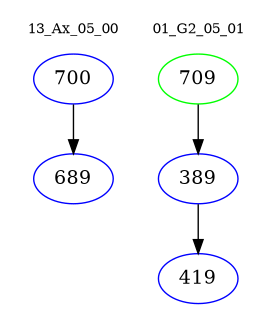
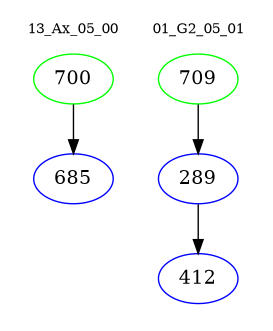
  digraph {
    node [color=blue]
    edge [color=black]
-   n1 [label=700]
-   n2 [label=689]
+   n1 [color=green label=700]
+   n2 [label=685]
    n3 [color=green label=709]
-   n4 [label=389]
-   n5 [label=419]
+   n4 [label=289]
+   n5 [label=412]
    subgraph cluster_1 {
      color=white
      fontsize=10
      label="13_Ax_05_00"
      n1
      n2
    }
    subgraph cluster_2 {
      color=white
      fontsize=10
      label="01_G2_05_01"
      n3
      n4
      n5
    }
    n1 -> n2
    n3 -> n4
    n4 -> n5
  }
